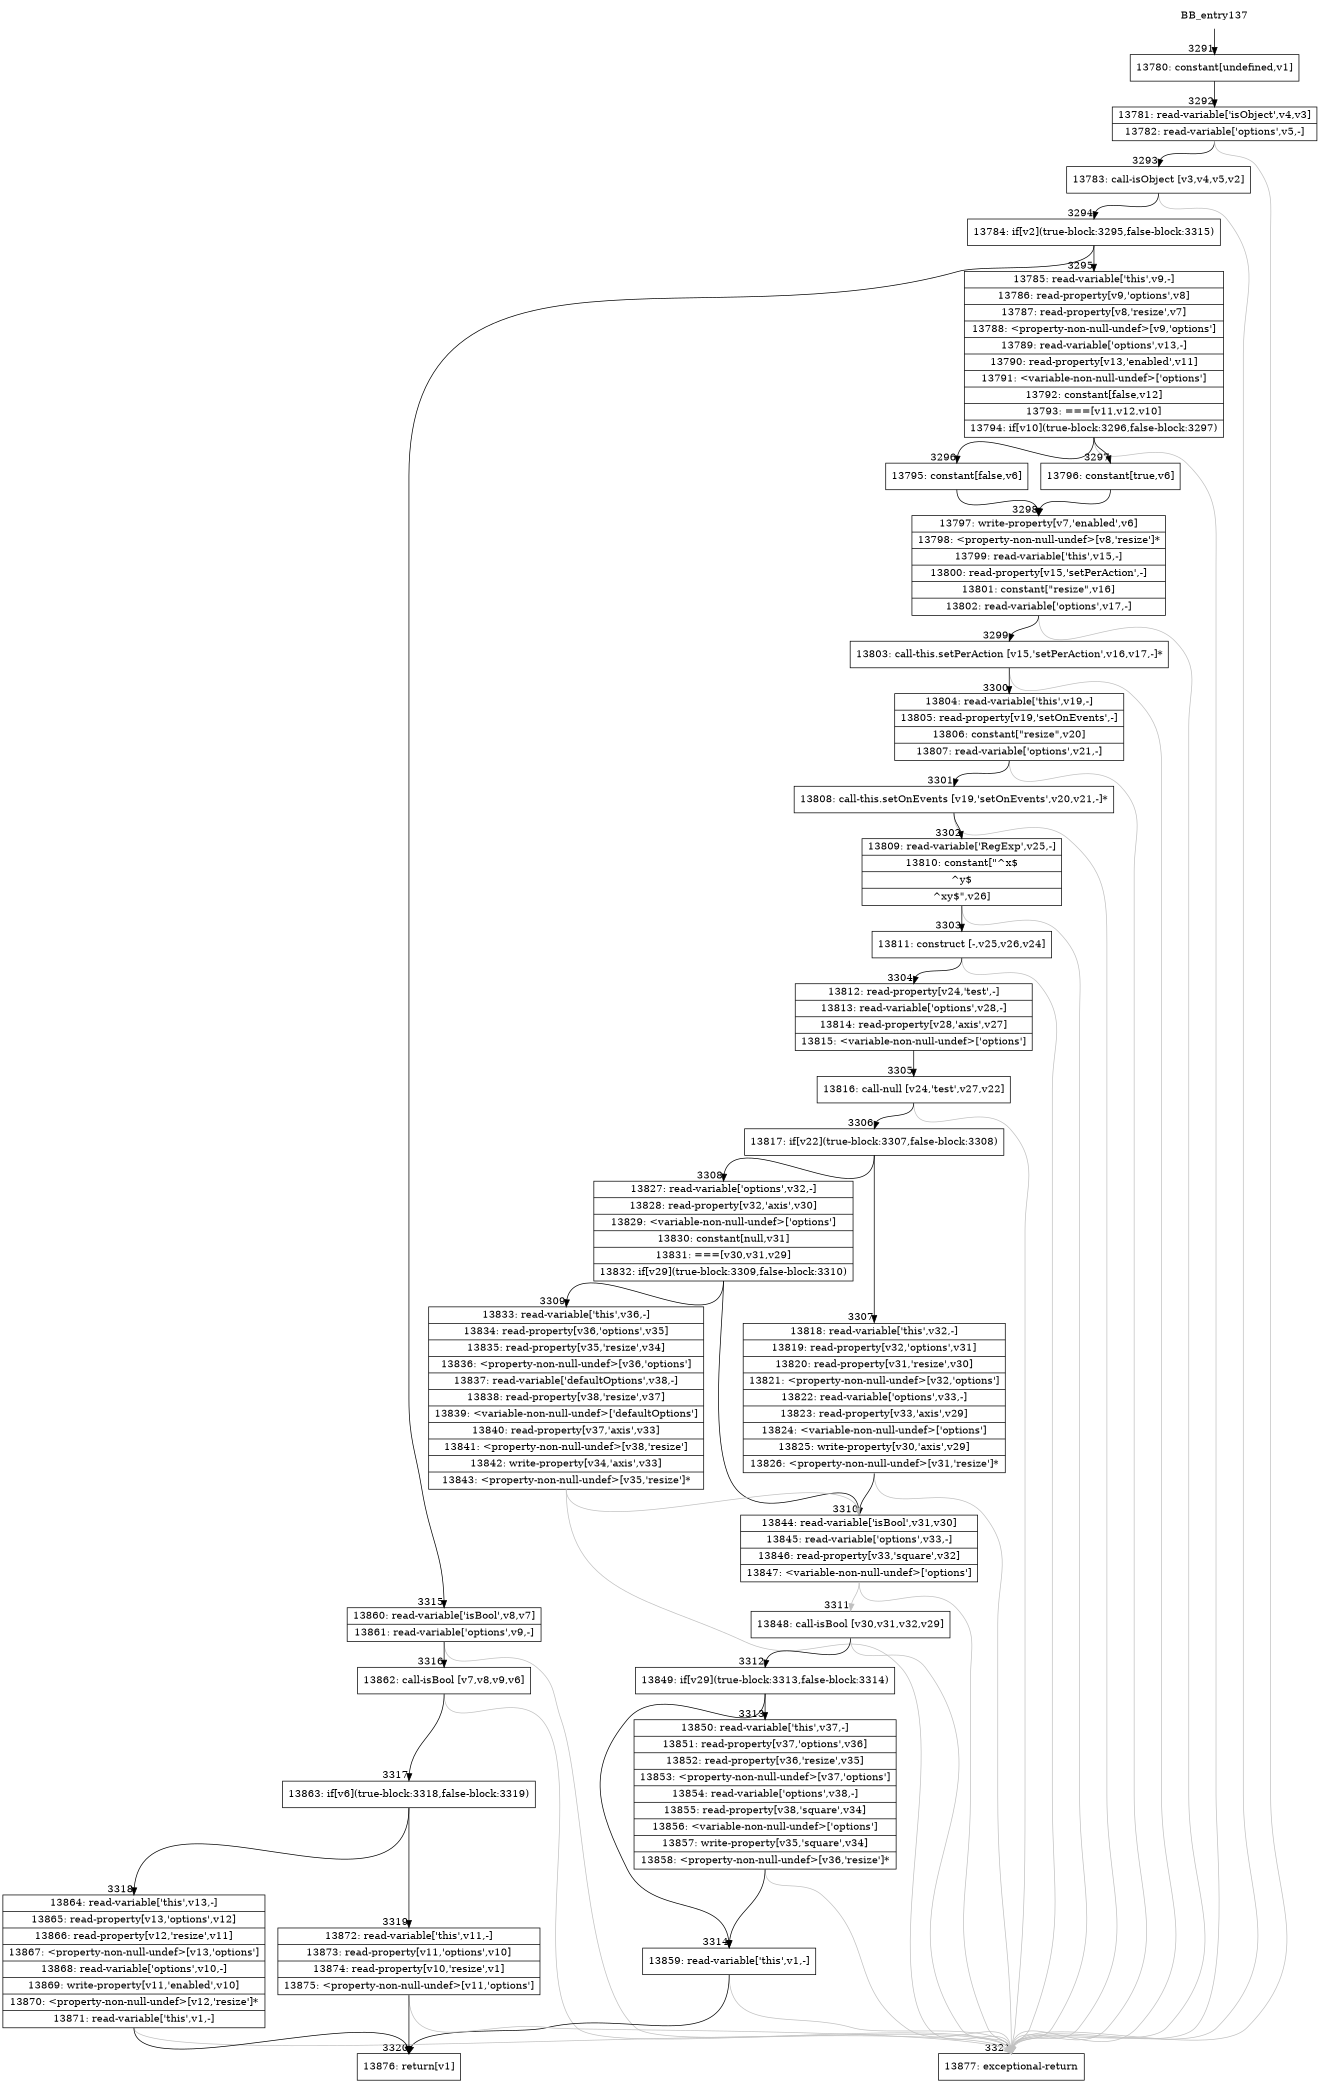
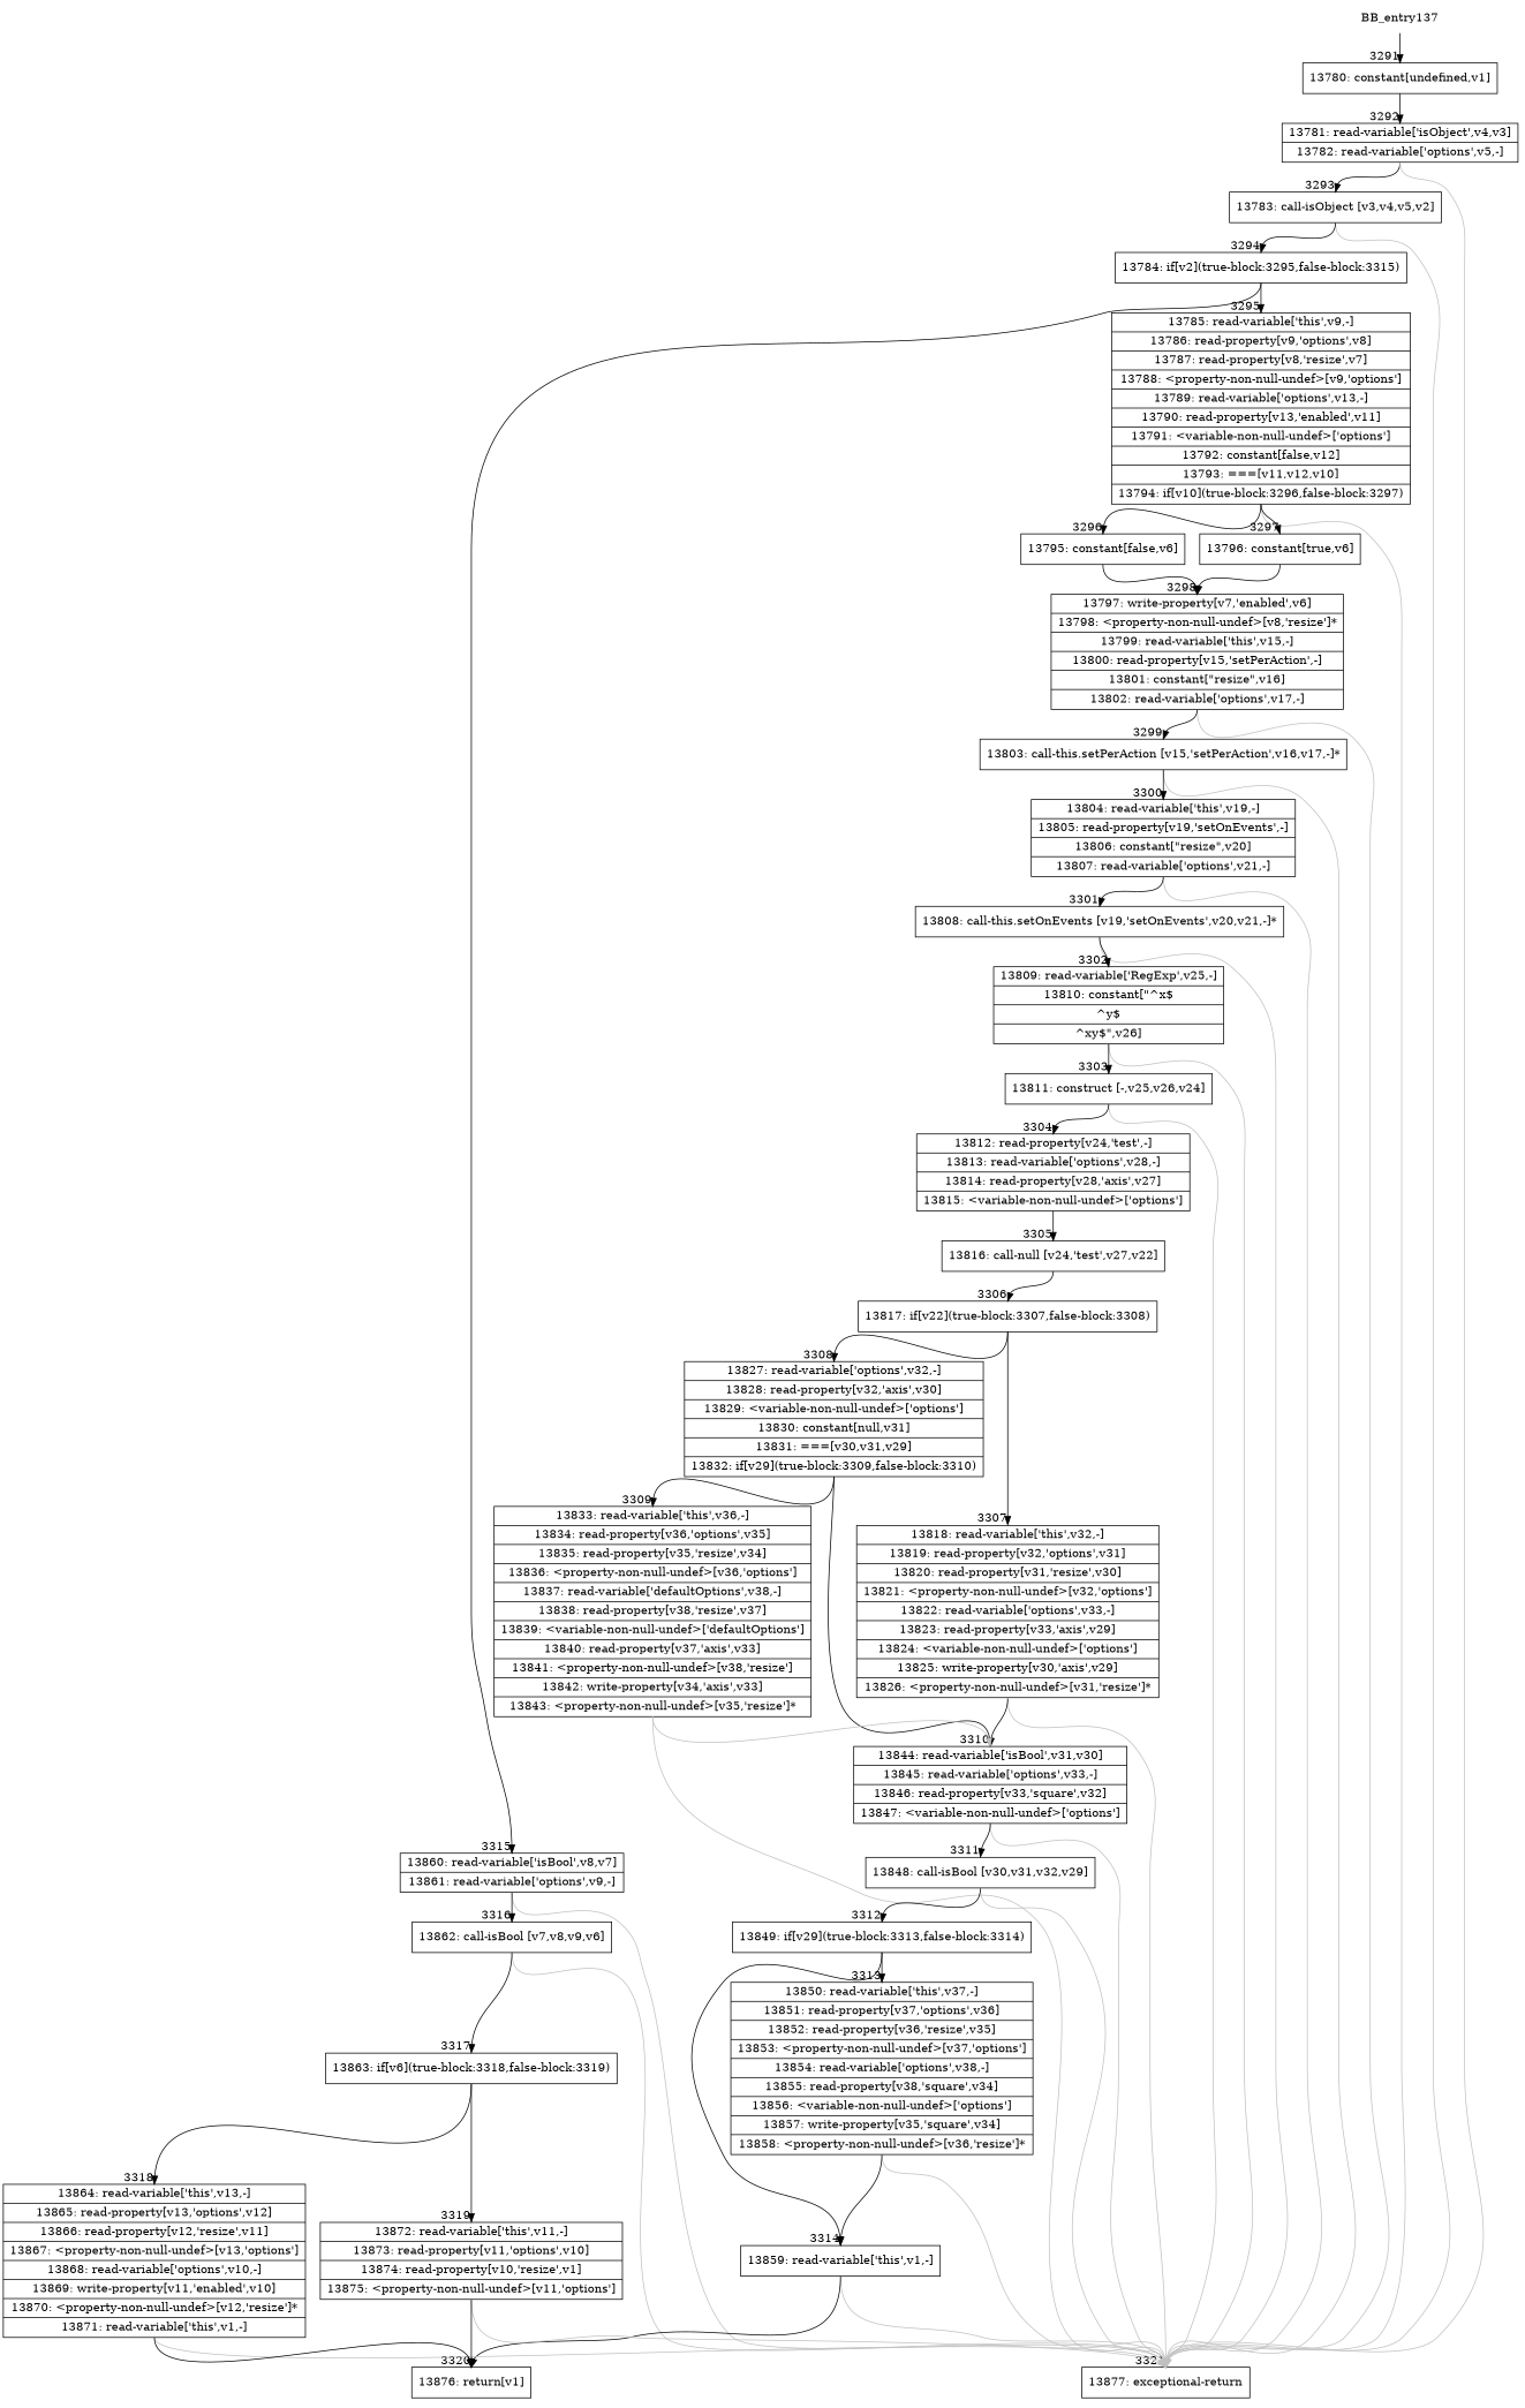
  digraph {
    rankdir=TD
    node [shape=record]
    edge [headport=n tailport=s]
    BB_entry137 [shape=none]
    n2 [label="{13780: constant[undefined,v1]}"]
    n3 [label="{13781: read-variable['isObject',v4,v3]|13782: read-variable['options',v5,-]}"]
    n4 [label="{13783: call-isObject [v3,v4,v5,v2]}"]
    n5 [label="{13877: exceptional-return}"]
    n6 [label="{13784: if[v2](true-block:3295,false-block:3315)}"]
    n7 [label="{13785: read-variable['this',v9,-]|13786: read-property[v9,'options',v8]|13787: read-property[v8,'resize',v7]|13788: \<property-non-null-undef\>[v9,'options']|13789: read-variable['options',v13,-]|13790: read-property[v13,'enabled',v11]|13791: \<variable-non-null-undef\>['options']|13792: constant[false,v12]|13793: ===[v11,v12,v10]|13794: if[v10](true-block:3296,false-block:3297)}"]
    n8 [label="{13860: read-variable['isBool',v8,v7]|13861: read-variable['options',v9,-]}"]
    n9 [label="{13795: constant[false,v6]}"]
    n10 [label="{13796: constant[true,v6]}"]
    n11 [label="{13862: call-isBool [v7,v8,v9,v6]}"]
    n12 [label="{13797: write-property[v7,'enabled',v6]|13798: \<property-non-null-undef\>[v8,'resize']*|13799: read-variable['this',v15,-]|13800: read-property[v15,'setPerAction',-]|13801: constant[\"resize\",v16]|13802: read-variable['options',v17,-]}"]
    n13 [label="{13863: if[v6](true-block:3318,false-block:3319)}"]
    n14 [label="{13803: call-this.setPerAction [v15,'setPerAction',v16,v17,-]*}"]
    n15 [label="{13804: read-variable['this',v19,-]|13805: read-property[v19,'setOnEvents',-]|13806: constant[\"resize\",v20]|13807: read-variable['options',v21,-]}"]
    n16 [label="{13808: call-this.setOnEvents [v19,'setOnEvents',v20,v21,-]*}"]
    n17 [label="{13809: read-variable['RegExp',v25,-]|13810: constant[\"^x$|^y$|^xy$\",v26]}"]
    n18 [label="{13811: construct [-,v25,v26,v24]}"]
    n19 [label="{13812: read-property[v24,'test',-]|13813: read-variable['options',v28,-]|13814: read-property[v28,'axis',v27]|13815: \<variable-non-null-undef\>['options']}"]
    n20 [label="{13816: call-null [v24,'test',v27,v22]}"]
    n21 [label="{13817: if[v22](true-block:3307,false-block:3308)}"]
    n22 [label="{13818: read-variable['this',v32,-]|13819: read-property[v32,'options',v31]|13820: read-property[v31,'resize',v30]|13821: \<property-non-null-undef\>[v32,'options']|13822: read-variable['options',v33,-]|13823: read-property[v33,'axis',v29]|13824: \<variable-non-null-undef\>['options']|13825: write-property[v30,'axis',v29]|13826: \<property-non-null-undef\>[v31,'resize']*}"]
    n23 [label="{13827: read-variable['options',v32,-]|13828: read-property[v32,'axis',v30]|13829: \<variable-non-null-undef\>['options']|13830: constant[null,v31]|13831: ===[v30,v31,v29]|13832: if[v29](true-block:3309,false-block:3310)}"]
    n24 [label="{13844: read-variable['isBool',v31,v30]|13845: read-variable['options',v33,-]|13846: read-property[v33,'square',v32]|13847: \<variable-non-null-undef\>['options']}"]
    n25 [label="{13833: read-variable['this',v36,-]|13834: read-property[v36,'options',v35]|13835: read-property[v35,'resize',v34]|13836: \<property-non-null-undef\>[v36,'options']|13837: read-variable['defaultOptions',v38,-]|13838: read-property[v38,'resize',v37]|13839: \<variable-non-null-undef\>['defaultOptions']|13840: read-property[v37,'axis',v33]|13841: \<property-non-null-undef\>[v38,'resize']|13842: write-property[v34,'axis',v33]|13843: \<property-non-null-undef\>[v35,'resize']*}"]
    n26 [label="{13848: call-isBool [v30,v31,v32,v29]}"]
    n27 [label="{13849: if[v29](true-block:3313,false-block:3314)}"]
    n28 [label="{13850: read-variable['this',v37,-]|13851: read-property[v37,'options',v36]|13852: read-property[v36,'resize',v35]|13853: \<property-non-null-undef\>[v37,'options']|13854: read-variable['options',v38,-]|13855: read-property[v38,'square',v34]|13856: \<variable-non-null-undef\>['options']|13857: write-property[v35,'square',v34]|13858: \<property-non-null-undef\>[v36,'resize']*}"]
    n29 [label="{13859: read-variable['this',v1,-]}"]
    n30 [label="{13876: return[v1]}"]
    n31 [label="{13864: read-variable['this',v13,-]|13865: read-property[v13,'options',v12]|13866: read-property[v12,'resize',v11]|13867: \<property-non-null-undef\>[v13,'options']|13868: read-variable['options',v10,-]|13869: write-property[v11,'enabled',v10]|13870: \<property-non-null-undef\>[v12,'resize']*|13871: read-variable['this',v1,-]}"]
    n32 [label="{13872: read-variable['this',v11,-]|13873: read-property[v11,'options',v10]|13874: read-property[v10,'resize',v1]|13875: \<property-non-null-undef\>[v11,'options']}"]
    BB_entry137 -> n2 [headlabel="    3291"]
    n2 -> n3 [headlabel="      3292"]
    n3 -> n4 [headlabel="      3293"]
    n3 -> n5 [color=gray headlabel="      3321"]
    n4 -> n5 [color=gray]
    n4 -> n6 [headlabel="      3294"]
    n6 -> n7 [headlabel="      3295"]
    n6 -> n8 [headlabel="      3315"]
    n7 -> n5 [color=gray]
    n7 -> n9 [headlabel="      3296"]
    n7 -> n10 [headlabel="      3297"]
    n8 -> n5 [color=gray]
    n8 -> n11 [headlabel="      3316"]
    n9 -> n12 [headlabel="      3298"]
    n10 -> n12
    n11 -> n5 [color=gray]
    n11 -> n13 [headlabel="      3317"]
    n12 -> n5 [color=gray]
    n12 -> n14 [headlabel="      3299"]
    n13 -> n31 [headlabel="      3318"]
    n13 -> n32 [headlabel="      3319"]
    n14 -> n5 [color=gray]
    n14 -> n15 [headlabel="      3300"]
    n15 -> n5 [color=gray]
    n15 -> n16 [headlabel="      3301"]
    n16 -> n5 [color=gray]
    n16 -> n17 [headlabel="      3302"]
    n17 -> n5 [color=gray]
    n17 -> n18 [headlabel="      3303"]
    n18 -> n5 [color=gray]
    n18 -> n19 [headlabel="      3304"]
    n19 -> n20 [headlabel="      3305"]
-   n20 -> n5 [color=gray]
    n20 -> n21 [headlabel="      3306"]
    n21 -> n22 [headlabel="      3307"]
    n21 -> n23 [headlabel="      3308"]
    n22 -> n5 [color=gray]
    n22 -> n24 [headlabel="      3310"]
    n23 -> n24
    n23 -> n25 [headlabel="      3309"]
    n24 -> n5 [color=gray]
-   n24 -> n26 [headlabel="      3311" color=gray]
+   n24 -> n26 [headlabel="      3311"]
    n25 -> n5 [color=gray]
    n25 -> n24 [color=gray]
    n26 -> n5 [color=gray]
    n26 -> n27 [headlabel="      3312"]
    n27 -> n28 [headlabel="      3313"]
    n27 -> n29 [headlabel="      3314"]
    n28 -> n5 [color=gray]
    n28 -> n29
    n29 -> n5 [color=gray]
    n29 -> n30 [headlabel="      3320"]
    n31 -> n5 [color=gray]
    n31 -> n30
    n32 -> n5 [color=gray]
    n32 -> n30
  }
